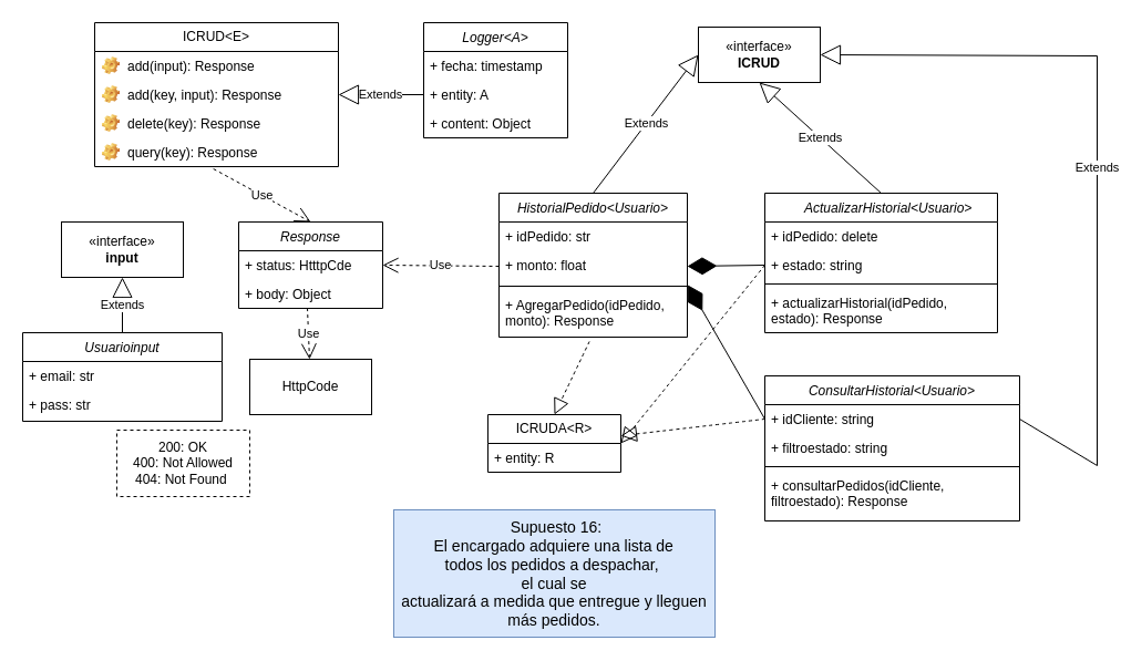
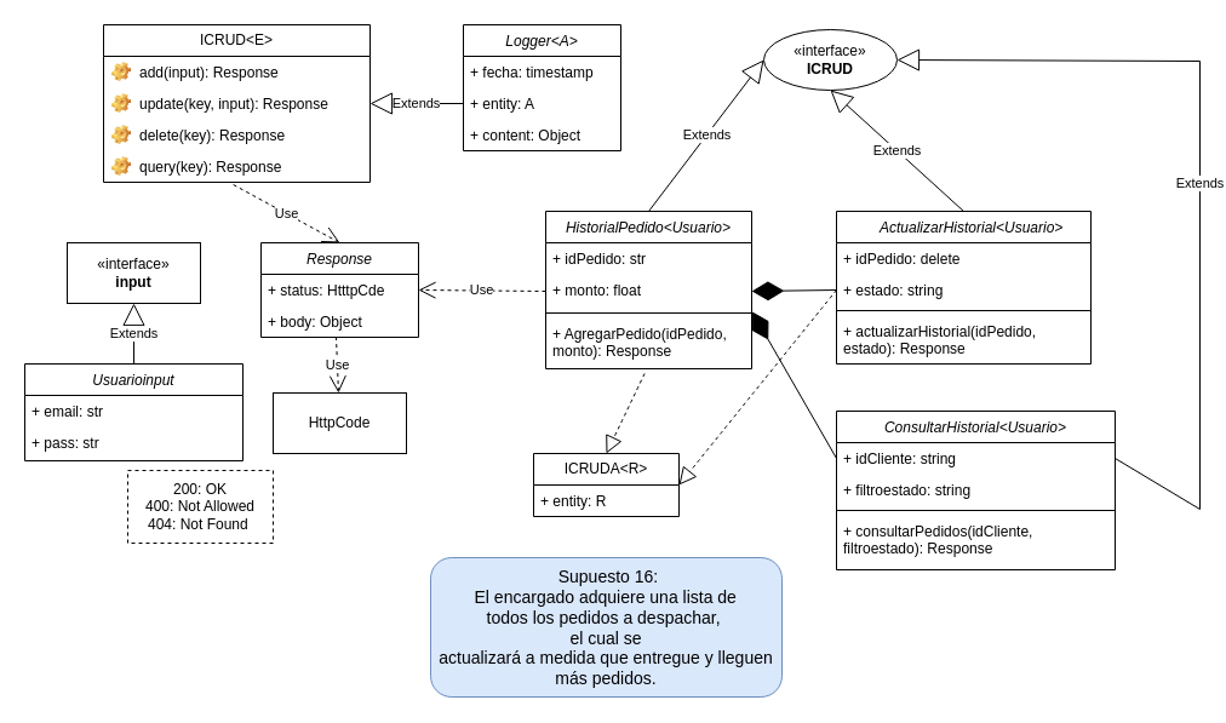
  <mxCell id="0" />
  <mxCell id="1" parent="0" />
- <mxCell id="2" value="&lt;font style=&quot;font-size: 14px;&quot;&gt;&amp;nbsp;Supuesto 16:&lt;/font&gt;&lt;div&gt;&amp;nbsp;&lt;font style=&quot;font-size: 14px;&quot;&gt;El encargado adquiere una lista de&amp;nbsp;&lt;/font&gt;&lt;/div&gt;&lt;div&gt;&lt;font style=&quot;font-size: 14px;&quot;&gt;todos los pedidos a despachar,&amp;nbsp;&lt;/font&gt;&lt;/div&gt;&lt;div&gt;&lt;font style=&quot;font-size: 14px;&quot;&gt;el cual se&lt;br&gt; actualizará a medida que entregue y lleguen más pedidos.&lt;/font&gt;&lt;/div&gt;" style="html=1;whiteSpace=wrap;fillColor=#dae8fc;strokeColor=#6c8ebf;" vertex="1" parent="1"><mxGeometry x="355" y="460" width="290" height="115" as="geometry" /></mxCell>
+ <mxCell id="2" value="&lt;font style=&quot;font-size: 14px;&quot;&gt;&amp;nbsp;Supuesto 16:&lt;/font&gt;&lt;div&gt;&amp;nbsp;&lt;font style=&quot;font-size: 14px;&quot;&gt;El encargado adquiere una lista de&amp;nbsp;&lt;/font&gt;&lt;/div&gt;&lt;div&gt;&lt;font style=&quot;font-size: 14px;&quot;&gt;todos los pedidos a despachar,&amp;nbsp;&lt;/font&gt;&lt;/div&gt;&lt;div&gt;&lt;font style=&quot;font-size: 14px;&quot;&gt;el cual se&lt;br&gt; actualizará a medida que entregue y lleguen más pedidos.&lt;/font&gt;&lt;/div&gt;" style="html=1;whiteSpace=wrap;fillColor=#dae8fc;strokeColor=#6c8ebf;rounded=1;" vertex="1" parent="1"><mxGeometry x="355" y="460" width="290" height="115" as="geometry" /></mxCell>
  <mxCell id="3" value="ConsultarHistorial&lt;Usuario&gt;" style="swimlane;fontStyle=2;align=center;verticalAlign=top;childLayout=stackLayout;horizontal=1;startSize=26;horizontalStack=0;resizeParent=1;resizeLast=0;collapsible=1;marginBottom=0;rounded=0;shadow=0;strokeWidth=1;" vertex="1" parent="1"><mxGeometry x="690" y="339" width="230" height="131" as="geometry"><mxRectangle x="230" y="140" width="160" height="26" as="alternateBounds" /></mxGeometry></mxCell>
  <mxCell id="4" value="+ idCliente: string" style="text;strokeColor=none;fillColor=none;align=left;verticalAlign=top;spacingLeft=4;spacingRight=4;overflow=hidden;rotatable=0;points=[[0,0.5],[1,0.5]];portConstraint=eastwest;whiteSpace=wrap;html=1;" vertex="1" parent="3"><mxGeometry y="26" width="230" height="26" as="geometry" /></mxCell>
  <mxCell id="5" value="+ filtroestado: string" style="text;strokeColor=none;fillColor=none;align=left;verticalAlign=top;spacingLeft=4;spacingRight=4;overflow=hidden;rotatable=0;points=[[0,0.5],[1,0.5]];portConstraint=eastwest;whiteSpace=wrap;html=1;" vertex="1" parent="3"><mxGeometry y="52" width="230" height="26" as="geometry" /></mxCell>
  <mxCell id="6" value="" style="line;html=1;strokeWidth=1;align=left;verticalAlign=middle;spacingTop=-1;spacingLeft=3;spacingRight=3;rotatable=0;labelPosition=right;points=[];portConstraint=eastwest;" vertex="1" parent="3"><mxGeometry y="78" width="230" height="8" as="geometry" /></mxCell>
  <mxCell id="7" value="+ consultarPedidos(idCliente, filtroestado): Response" style="text;strokeColor=none;fillColor=none;align=left;verticalAlign=top;spacingLeft=4;spacingRight=4;overflow=hidden;rotatable=0;points=[[0,0.5],[1,0.5]];portConstraint=eastwest;whiteSpace=wrap;html=1;" vertex="1" parent="3"><mxGeometry y="86" width="230" height="44" as="geometry" /></mxCell>
  <mxCell id="8" value="ICRUD&amp;lt;E&amp;gt;" style="swimlane;fontStyle=0;childLayout=stackLayout;horizontal=1;startSize=26;fillColor=none;horizontalStack=0;resizeParent=1;resizeParentMax=0;resizeLast=0;collapsible=1;marginBottom=0;whiteSpace=wrap;html=1;" vertex="1" parent="1"><mxGeometry x="85" y="20" width="220" height="130" as="geometry" /></mxCell>
  <mxCell id="9" value="add(input): Response" style="label;fontStyle=0;strokeColor=none;fillColor=none;align=left;verticalAlign=top;overflow=hidden;spacingLeft=28;spacingRight=4;rotatable=0;points=[[0,0.5],[1,0.5]];portConstraint=eastwest;imageWidth=16;imageHeight=16;whiteSpace=wrap;html=1;image=img/clipart/Gear_128x128.png" vertex="1" parent="8"><mxGeometry y="26" width="220" height="26" as="geometry" /></mxCell>
- <mxCell id="10" value="add(key, input): Response" style="label;fontStyle=0;strokeColor=none;fillColor=none;align=left;verticalAlign=top;overflow=hidden;spacingLeft=28;spacingRight=4;rotatable=0;points=[[0,0.5],[1,0.5]];portConstraint=eastwest;imageWidth=16;imageHeight=16;whiteSpace=wrap;html=1;image=img/clipart/Gear_128x128.png" vertex="1" parent="8"><mxGeometry y="52" width="220" height="26" as="geometry" /></mxCell>
+ <mxCell id="10" value="update(key, input): Response" style="label;fontStyle=0;strokeColor=none;fillColor=none;align=left;verticalAlign=top;overflow=hidden;spacingLeft=28;spacingRight=4;rotatable=0;points=[[0,0.5],[1,0.5]];portConstraint=eastwest;imageWidth=16;imageHeight=16;whiteSpace=wrap;html=1;image=img/clipart/Gear_128x128.png" vertex="1" parent="8"><mxGeometry y="52" width="220" height="26" as="geometry" /></mxCell>
  <mxCell id="11" value="delete(key): Response" style="label;fontStyle=0;strokeColor=none;fillColor=none;align=left;verticalAlign=top;overflow=hidden;spacingLeft=28;spacingRight=4;rotatable=0;points=[[0,0.5],[1,0.5]];portConstraint=eastwest;imageWidth=16;imageHeight=16;whiteSpace=wrap;html=1;image=img/clipart/Gear_128x128.png" vertex="1" parent="8"><mxGeometry y="78" width="220" height="26" as="geometry" /></mxCell>
  <mxCell id="12" value="query(key): Response" style="label;fontStyle=0;strokeColor=none;fillColor=none;align=left;verticalAlign=top;overflow=hidden;spacingLeft=28;spacingRight=4;rotatable=0;points=[[0,0.5],[1,0.5]];portConstraint=eastwest;imageWidth=16;imageHeight=16;whiteSpace=wrap;html=1;image=img/clipart/Gear_128x128.png" vertex="1" parent="8"><mxGeometry y="104" width="220" height="26" as="geometry" /></mxCell>
  <mxCell id="13" value="«interface»&lt;br&gt;&lt;b&gt;input&lt;/b&gt;" style="html=1;whiteSpace=wrap;" vertex="1" parent="1"><mxGeometry x="55" y="200" width="110" height="50" as="geometry" /></mxCell>
  <mxCell id="14" value="Usuarioinput" style="swimlane;fontStyle=2;align=center;verticalAlign=top;childLayout=stackLayout;horizontal=1;startSize=26;horizontalStack=0;resizeParent=1;resizeLast=0;collapsible=1;marginBottom=0;rounded=0;shadow=0;strokeWidth=1;" vertex="1" parent="1"><mxGeometry x="20" y="300" width="180" height="80" as="geometry"><mxRectangle x="230" y="140" width="160" height="26" as="alternateBounds" /></mxGeometry></mxCell>
  <mxCell id="15" value="+ email: str" style="text;strokeColor=none;fillColor=none;align=left;verticalAlign=top;spacingLeft=4;spacingRight=4;overflow=hidden;rotatable=0;points=[[0,0.5],[1,0.5]];portConstraint=eastwest;whiteSpace=wrap;html=1;" vertex="1" parent="14"><mxGeometry y="26" width="180" height="26" as="geometry" /></mxCell>
  <mxCell id="16" value="+ pass: str" style="text;strokeColor=none;fillColor=none;align=left;verticalAlign=top;spacingLeft=4;spacingRight=4;overflow=hidden;rotatable=0;points=[[0,0.5],[1,0.5]];portConstraint=eastwest;whiteSpace=wrap;html=1;" vertex="1" parent="14"><mxGeometry y="52" width="180" height="26" as="geometry" /></mxCell>
  <mxCell id="17" value="Extends" style="endArrow=block;endSize=16;endFill=0;html=1;rounded=0;exitX=0.5;exitY=0;exitDx=0;exitDy=0;entryX=0.5;entryY=1;entryDx=0;entryDy=0;" edge="1" parent="1" source="14" target="13"><mxGeometry width="160" relative="1" as="geometry"><mxPoint x="285" y="250" as="sourcePoint" /><mxPoint x="445" y="250" as="targetPoint" /></mxGeometry></mxCell>
  <mxCell id="18" value="Response" style="swimlane;fontStyle=2;align=center;verticalAlign=top;childLayout=stackLayout;horizontal=1;startSize=26;horizontalStack=0;resizeParent=1;resizeLast=0;collapsible=1;marginBottom=0;rounded=0;shadow=0;strokeWidth=1;" vertex="1" parent="1"><mxGeometry x="215" y="200" width="130" height="78" as="geometry"><mxRectangle x="230" y="140" width="160" height="26" as="alternateBounds" /></mxGeometry></mxCell>
  <mxCell id="19" value="+ status: HtttpCde" style="text;strokeColor=none;fillColor=none;align=left;verticalAlign=top;spacingLeft=4;spacingRight=4;overflow=hidden;rotatable=0;points=[[0,0.5],[1,0.5]];portConstraint=eastwest;whiteSpace=wrap;html=1;" vertex="1" parent="18"><mxGeometry y="26" width="130" height="26" as="geometry" /></mxCell>
  <mxCell id="20" value="+ body: Object" style="text;strokeColor=none;fillColor=none;align=left;verticalAlign=top;spacingLeft=4;spacingRight=4;overflow=hidden;rotatable=0;points=[[0,0.5],[1,0.5]];portConstraint=eastwest;whiteSpace=wrap;html=1;" vertex="1" parent="18"><mxGeometry y="52" width="130" height="26" as="geometry" /></mxCell>
  <mxCell id="21" value="Use" style="endArrow=open;endSize=12;dashed=1;html=1;rounded=0;entryX=0.5;entryY=0;entryDx=0;entryDy=0;exitX=0.487;exitY=1.077;exitDx=0;exitDy=0;exitPerimeter=0;" edge="1" parent="1" source="12" target="18"><mxGeometry width="160" relative="1" as="geometry"><mxPoint x="195" y="160" as="sourcePoint" /><mxPoint x="175" y="207" as="targetPoint" /></mxGeometry></mxCell>
  <mxCell id="22" value="HttpCode" style="html=1;whiteSpace=wrap;" vertex="1" parent="1"><mxGeometry x="225" y="324" width="110" height="50" as="geometry" /></mxCell>
  <mxCell id="23" value="Use" style="endArrow=open;endSize=12;dashed=1;html=1;rounded=0;exitX=0.477;exitY=0.985;exitDx=0;exitDy=0;exitPerimeter=0;" edge="1" parent="1" source="20" target="22"><mxGeometry width="160" relative="1" as="geometry"><mxPoint x="510" y="280" as="sourcePoint" /><mxPoint x="455" y="327" as="targetPoint" /></mxGeometry></mxCell>
- <mxCell id="24" value="«interface»&lt;br&gt;&lt;b&gt;ICRUD&lt;/b&gt;" style="html=1;whiteSpace=wrap;" vertex="1" parent="1"><mxGeometry x="630" y="24" width="110" height="50" as="geometry" /></mxCell>
+ <mxCell id="24" value="«interface»&lt;br&gt;&lt;b&gt;ICRUD&lt;/b&gt;" style="ellipse;html=1;whiteSpace=wrap;" vertex="1" parent="1"><mxGeometry x="630" y="24" width="110" height="50" as="geometry" /></mxCell>
  <mxCell id="25" value="Extends" style="endArrow=block;endSize=16;endFill=0;html=1;rounded=0;exitX=1;exitY=0.5;exitDx=0;exitDy=0;entryX=1;entryY=0.5;entryDx=0;entryDy=0;" edge="1" parent="1" source="4" target="24"><mxGeometry width="160" relative="1" as="geometry"><mxPoint x="505" y="290" as="sourcePoint" /><mxPoint x="505" y="230" as="targetPoint" /><Array as="points"><mxPoint x="990" y="420" /><mxPoint x="990" y="50" /></Array></mxGeometry></mxCell>
  <mxCell id="26" value="Use" style="endArrow=open;endSize=12;dashed=1;html=1;rounded=0;entryX=1;entryY=0.5;entryDx=0;entryDy=0;exitX=0;exitY=0.5;exitDx=0;exitDy=0;" edge="1" parent="1" source="43" target="19"><mxGeometry width="160" relative="1" as="geometry"><mxPoint x="370" y="320" as="sourcePoint" /><mxPoint x="503" y="328" as="targetPoint" /></mxGeometry></mxCell>
  <mxCell id="27" value="200: OK&lt;div&gt;400: Not Allowed&lt;/div&gt;&lt;div&gt;&lt;div&gt;404: Not Found&amp;nbsp;&lt;/div&gt;&lt;/div&gt;" style="html=1;whiteSpace=wrap;dashed=1;" vertex="1" parent="1"><mxGeometry x="105" y="388" width="120" height="60" as="geometry" /></mxCell>
  <mxCell id="28" value="Logger&lt;A&gt;" style="swimlane;fontStyle=2;align=center;verticalAlign=top;childLayout=stackLayout;horizontal=1;startSize=26;horizontalStack=0;resizeParent=1;resizeLast=0;collapsible=1;marginBottom=0;rounded=0;shadow=0;strokeWidth=1;" vertex="1" parent="1"><mxGeometry x="382" y="20" width="130" height="104" as="geometry"><mxRectangle x="230" y="140" width="160" height="26" as="alternateBounds" /></mxGeometry></mxCell>
  <mxCell id="29" value="+ fecha: timestamp" style="text;strokeColor=none;fillColor=none;align=left;verticalAlign=top;spacingLeft=4;spacingRight=4;overflow=hidden;rotatable=0;points=[[0,0.5],[1,0.5]];portConstraint=eastwest;whiteSpace=wrap;html=1;" vertex="1" parent="28"><mxGeometry y="26" width="130" height="26" as="geometry" /></mxCell>
  <mxCell id="30" value="+ entity: A" style="text;strokeColor=none;fillColor=none;align=left;verticalAlign=top;spacingLeft=4;spacingRight=4;overflow=hidden;rotatable=0;points=[[0,0.5],[1,0.5]];portConstraint=eastwest;whiteSpace=wrap;html=1;" vertex="1" parent="28"><mxGeometry y="52" width="130" height="26" as="geometry" /></mxCell>
  <mxCell id="31" value="+ content: Object" style="text;strokeColor=none;fillColor=none;align=left;verticalAlign=top;spacingLeft=4;spacingRight=4;overflow=hidden;rotatable=0;points=[[0,0.5],[1,0.5]];portConstraint=eastwest;whiteSpace=wrap;html=1;" vertex="1" parent="28"><mxGeometry y="78" width="130" height="26" as="geometry" /></mxCell>
  <mxCell id="32" value="Extends" style="endArrow=block;endSize=16;endFill=0;html=1;rounded=0;exitX=0;exitY=0.5;exitDx=0;exitDy=0;" edge="1" parent="1" source="30"><mxGeometry width="160" relative="1" as="geometry"><mxPoint x="325" y="264" as="sourcePoint" /><mxPoint x="305" y="85" as="targetPoint" /></mxGeometry></mxCell>
  <mxCell id="33" value="ICRUDA&amp;lt;R&amp;gt;" style="swimlane;fontStyle=0;childLayout=stackLayout;horizontal=1;startSize=26;fillColor=none;horizontalStack=0;resizeParent=1;resizeParentMax=0;resizeLast=0;collapsible=1;marginBottom=0;whiteSpace=wrap;html=1;" vertex="1" parent="1"><mxGeometry x="440" y="374" width="120" height="52" as="geometry" /></mxCell>
  <mxCell id="34" value="+ entity: R" style="text;strokeColor=none;fillColor=none;align=left;verticalAlign=top;spacingLeft=4;spacingRight=4;overflow=hidden;rotatable=0;points=[[0,0.5],[1,0.5]];portConstraint=eastwest;whiteSpace=wrap;html=1;" vertex="1" parent="33"><mxGeometry y="26" width="120" height="26" as="geometry" /></mxCell>
- <mxCell id="35" value="" style="endArrow=block;dashed=1;endFill=0;endSize=12;html=1;rounded=0;fontSize=12;curved=1;exitX=0;exitY=0.5;exitDx=0;exitDy=0;" edge="1" parent="1" source="4" target="33"><mxGeometry width="160" relative="1" as="geometry"><mxPoint x="660" y="50" as="sourcePoint" /><mxPoint x="800" y="98" as="targetPoint" /></mxGeometry></mxCell>
  <mxCell id="36" value="    ActualizarHistorial&lt;Usuario&gt;" style="swimlane;fontStyle=2;align=center;verticalAlign=top;childLayout=stackLayout;horizontal=1;startSize=26;horizontalStack=0;resizeParent=1;resizeLast=0;collapsible=1;marginBottom=0;rounded=0;shadow=0;strokeWidth=1;" vertex="1" parent="1"><mxGeometry x="690" y="174" width="210" height="126" as="geometry"><mxRectangle x="230" y="140" width="160" height="26" as="alternateBounds" /></mxGeometry></mxCell>
  <mxCell id="37" value="+ idPedido: delete" style="text;strokeColor=none;fillColor=none;align=left;verticalAlign=top;spacingLeft=4;spacingRight=4;overflow=hidden;rotatable=0;points=[[0,0.5],[1,0.5]];portConstraint=eastwest;whiteSpace=wrap;html=1;" vertex="1" parent="36"><mxGeometry y="26" width="210" height="26" as="geometry" /></mxCell>
  <mxCell id="38" value="+ estado: string" style="text;strokeColor=none;fillColor=none;align=left;verticalAlign=top;spacingLeft=4;spacingRight=4;overflow=hidden;rotatable=0;points=[[0,0.5],[1,0.5]];portConstraint=eastwest;whiteSpace=wrap;html=1;" vertex="1" parent="36"><mxGeometry y="52" width="210" height="26" as="geometry" /></mxCell>
  <mxCell id="39" value="" style="line;html=1;strokeWidth=1;align=left;verticalAlign=middle;spacingTop=-1;spacingLeft=3;spacingRight=3;rotatable=0;labelPosition=right;points=[];portConstraint=eastwest;" vertex="1" parent="36"><mxGeometry y="78" width="210" height="8" as="geometry" /></mxCell>
  <mxCell id="40" value="+ actualizarHistorial(idPedido, estado): Response" style="text;strokeColor=none;fillColor=none;align=left;verticalAlign=top;spacingLeft=4;spacingRight=4;overflow=hidden;rotatable=0;points=[[0,0.5],[1,0.5]];portConstraint=eastwest;whiteSpace=wrap;html=1;" vertex="1" parent="36"><mxGeometry y="86" width="210" height="40" as="geometry" /></mxCell>
  <mxCell id="41" value="HistorialPedido&lt;Usuario&gt;" style="swimlane;fontStyle=2;align=center;verticalAlign=top;childLayout=stackLayout;horizontal=1;startSize=26;horizontalStack=0;resizeParent=1;resizeLast=0;collapsible=1;marginBottom=0;rounded=0;shadow=0;strokeWidth=1;" vertex="1" parent="1"><mxGeometry x="450" y="174" width="170" height="130" as="geometry"><mxRectangle x="230" y="140" width="160" height="26" as="alternateBounds" /></mxGeometry></mxCell>
  <mxCell id="42" value="+ idPedido: str" style="text;strokeColor=none;fillColor=none;align=left;verticalAlign=top;spacingLeft=4;spacingRight=4;overflow=hidden;rotatable=0;points=[[0,0.5],[1,0.5]];portConstraint=eastwest;whiteSpace=wrap;html=1;" vertex="1" parent="41"><mxGeometry y="26" width="170" height="26" as="geometry" /></mxCell>
  <mxCell id="43" value="+ monto: float" style="text;strokeColor=none;fillColor=none;align=left;verticalAlign=top;spacingLeft=4;spacingRight=4;overflow=hidden;rotatable=0;points=[[0,0.5],[1,0.5]];portConstraint=eastwest;whiteSpace=wrap;html=1;" vertex="1" parent="41"><mxGeometry y="52" width="170" height="28" as="geometry" /></mxCell>
  <mxCell id="44" value="" style="line;html=1;strokeWidth=1;align=left;verticalAlign=middle;spacingTop=-1;spacingLeft=3;spacingRight=3;rotatable=0;labelPosition=right;points=[];portConstraint=eastwest;" vertex="1" parent="41"><mxGeometry y="80" width="170" height="8" as="geometry" /></mxCell>
  <mxCell id="45" value="+ AgregarPedido(idPedido, monto): Response" style="text;strokeColor=none;fillColor=none;align=left;verticalAlign=top;spacingLeft=4;spacingRight=4;overflow=hidden;rotatable=0;points=[[0,0.5],[1,0.5]];portConstraint=eastwest;whiteSpace=wrap;html=1;" vertex="1" parent="41"><mxGeometry y="88" width="170" height="42" as="geometry" /></mxCell>
  <mxCell id="46" value="Extends" style="endArrow=block;endSize=16;endFill=0;html=1;rounded=0;exitX=0.5;exitY=0;exitDx=0;exitDy=0;entryX=0;entryY=0.5;entryDx=0;entryDy=0;" edge="1" parent="1" source="41" target="24"><mxGeometry width="160" relative="1" as="geometry"><mxPoint x="930" y="192" as="sourcePoint" /><mxPoint x="710" y="80" as="targetPoint" /><Array as="points" /></mxGeometry></mxCell>
  <mxCell id="47" value="" style="endArrow=diamondThin;endFill=1;endSize=24;html=1;rounded=0;exitX=0;exitY=0.5;exitDx=0;exitDy=0;entryX=1;entryY=0.5;entryDx=0;entryDy=0;" edge="1" parent="1" target="43"><mxGeometry width="160" relative="1" as="geometry"><mxPoint x="690" y="239" as="sourcePoint" /><mxPoint x="1030" y="167" as="targetPoint" /></mxGeometry></mxCell>
  <mxCell id="48" value="" style="endArrow=diamondThin;endFill=1;endSize=24;html=1;rounded=0;exitX=0;exitY=0.5;exitDx=0;exitDy=0;entryX=1.002;entryY=1.1;entryDx=0;entryDy=0;entryPerimeter=0;" edge="1" parent="1" source="4" target="43"><mxGeometry width="160" relative="1" as="geometry"><mxPoint x="870" y="400" as="sourcePoint" /><mxPoint x="800" y="401" as="targetPoint" /></mxGeometry></mxCell>
  <mxCell id="49" value="" style="endArrow=block;dashed=1;endFill=0;endSize=12;html=1;rounded=0;fontSize=12;curved=1;exitX=0;exitY=0.5;exitDx=0;exitDy=0;entryX=1;entryY=0.5;entryDx=0;entryDy=0;" edge="1" parent="1" target="33"><mxGeometry width="160" relative="1" as="geometry"><mxPoint x="690" y="239" as="sourcePoint" /><mxPoint x="590" y="400" as="targetPoint" /></mxGeometry></mxCell>
  <mxCell id="50" value="Extends" style="endArrow=block;endSize=16;endFill=0;html=1;rounded=0;exitX=0.5;exitY=0;exitDx=0;exitDy=0;entryX=0.5;entryY=1;entryDx=0;entryDy=0;" edge="1" parent="1" source="36" target="24"><mxGeometry width="160" relative="1" as="geometry"><mxPoint x="590" y="215" as="sourcePoint" /><mxPoint x="685" y="90" as="targetPoint" /><Array as="points" /></mxGeometry></mxCell>
  <mxCell id="51" value="" style="endArrow=block;dashed=1;endFill=0;endSize=12;html=1;rounded=0;fontSize=12;curved=1;exitX=0.48;exitY=1.095;exitDx=0;exitDy=0;entryX=0.5;entryY=0;entryDx=0;entryDy=0;exitPerimeter=0;" edge="1" parent="1" source="45" target="33"><mxGeometry width="160" relative="1" as="geometry"><mxPoint x="740" y="340" as="sourcePoint" /><mxPoint x="610" y="501" as="targetPoint" /></mxGeometry></mxCell>
